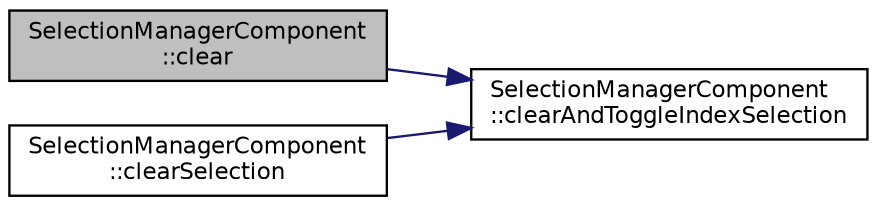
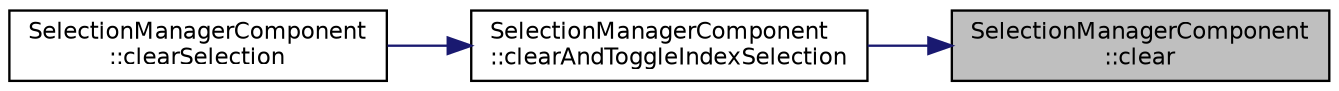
  digraph {
    rankdir=RL
    node [color=black fillcolor=white fontname=Helvetica fontsize=10 shape=record style=filled]
    edge [color=midnightblue dir=back fontname=Helvetica fontsize=10 labelfontname=Helvetica labelfontsize=10 style=solid]
    n1 [fillcolor=grey75 fontcolor=black height=0.2 label="SelectionManagerComponent\l::clear" width=0.4]
    n2 [height=0.2 label="SelectionManagerComponent\l::clearAndToggleIndexSelection" width=0.4]
    n3 [height=0.2 label="SelectionManagerComponent\l::clearSelection" width=0.4]
-   n2 -> n1
+   n1 -> n2
    n2 -> n3
  }
